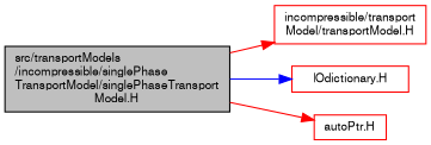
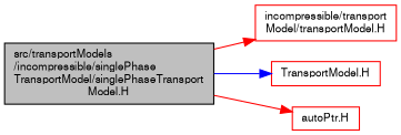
  digraph {
    rankdir=LR
    node [color=red fontname=FreeSans fontsize=10 shape=record]
    edge [color=red fontname=FreeSans fontsize=10 labelfontname=FreeSans labelfontsize=10 style=solid]
    n1 [color=black fillcolor=grey75 fontcolor=black height=0.2 label="src/transportModels\l/incompressible/singlePhase\lTransportModel/singlePhaseTransport\lModel.H" style=filled width=0.4]
    n2 [height=0.2 label="incompressible/transport\lModel/transportModel.H" width=0.4]
-   n3 [height=0.2 label="IOdictionary.H" width=0.4]
+   n3 [height=0.2 label="TransportModel.H" width=0.4]
    n4 [height=0.2 label="autoPtr.H" width=0.4]
    n1 -> n2
    n1 -> n3 [color=blue]
    n1 -> n4
  }
